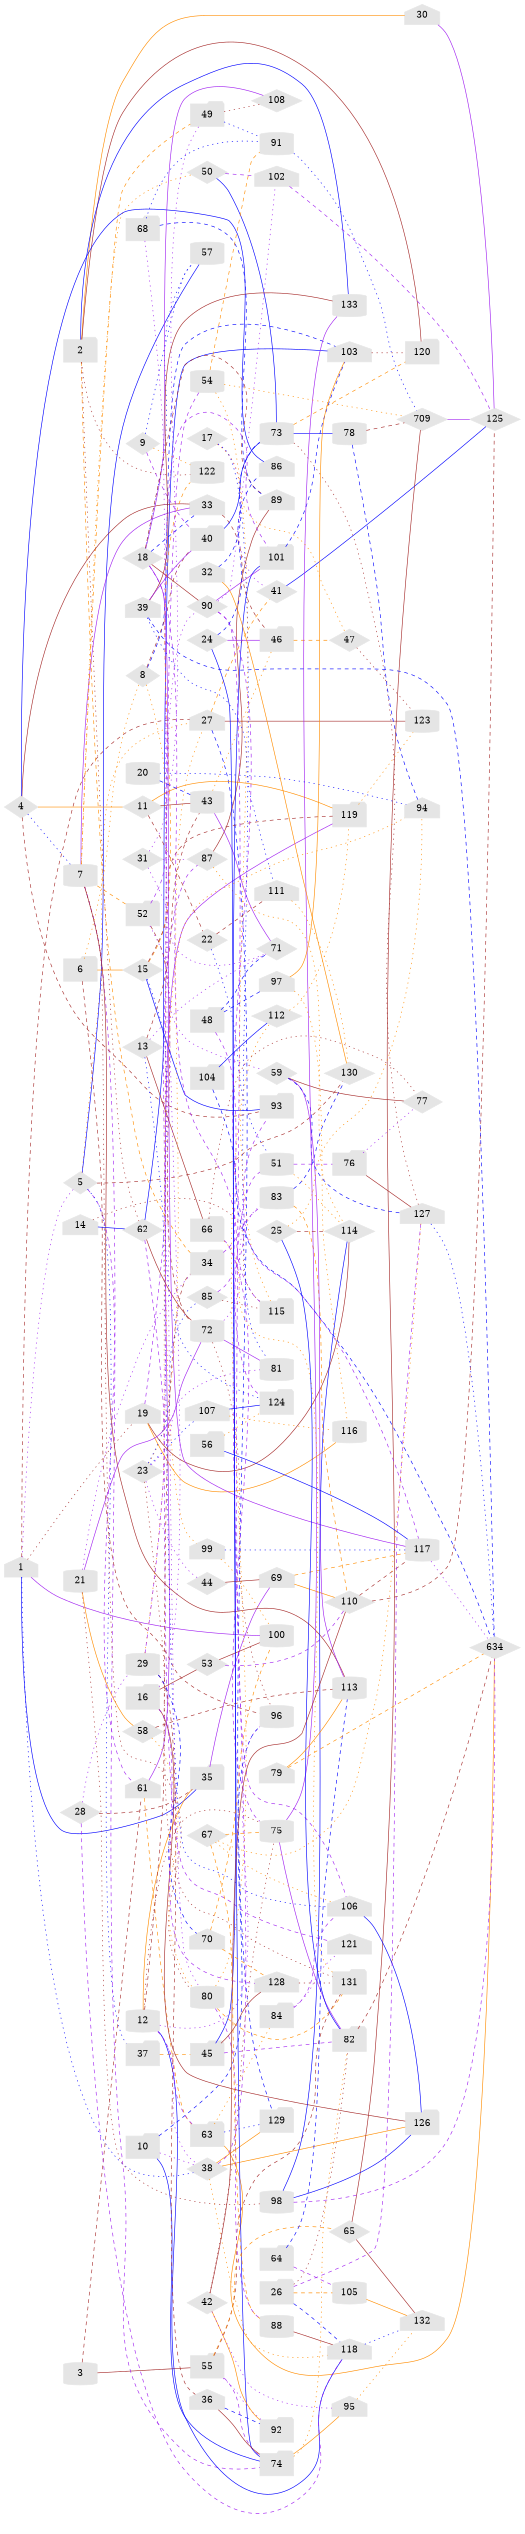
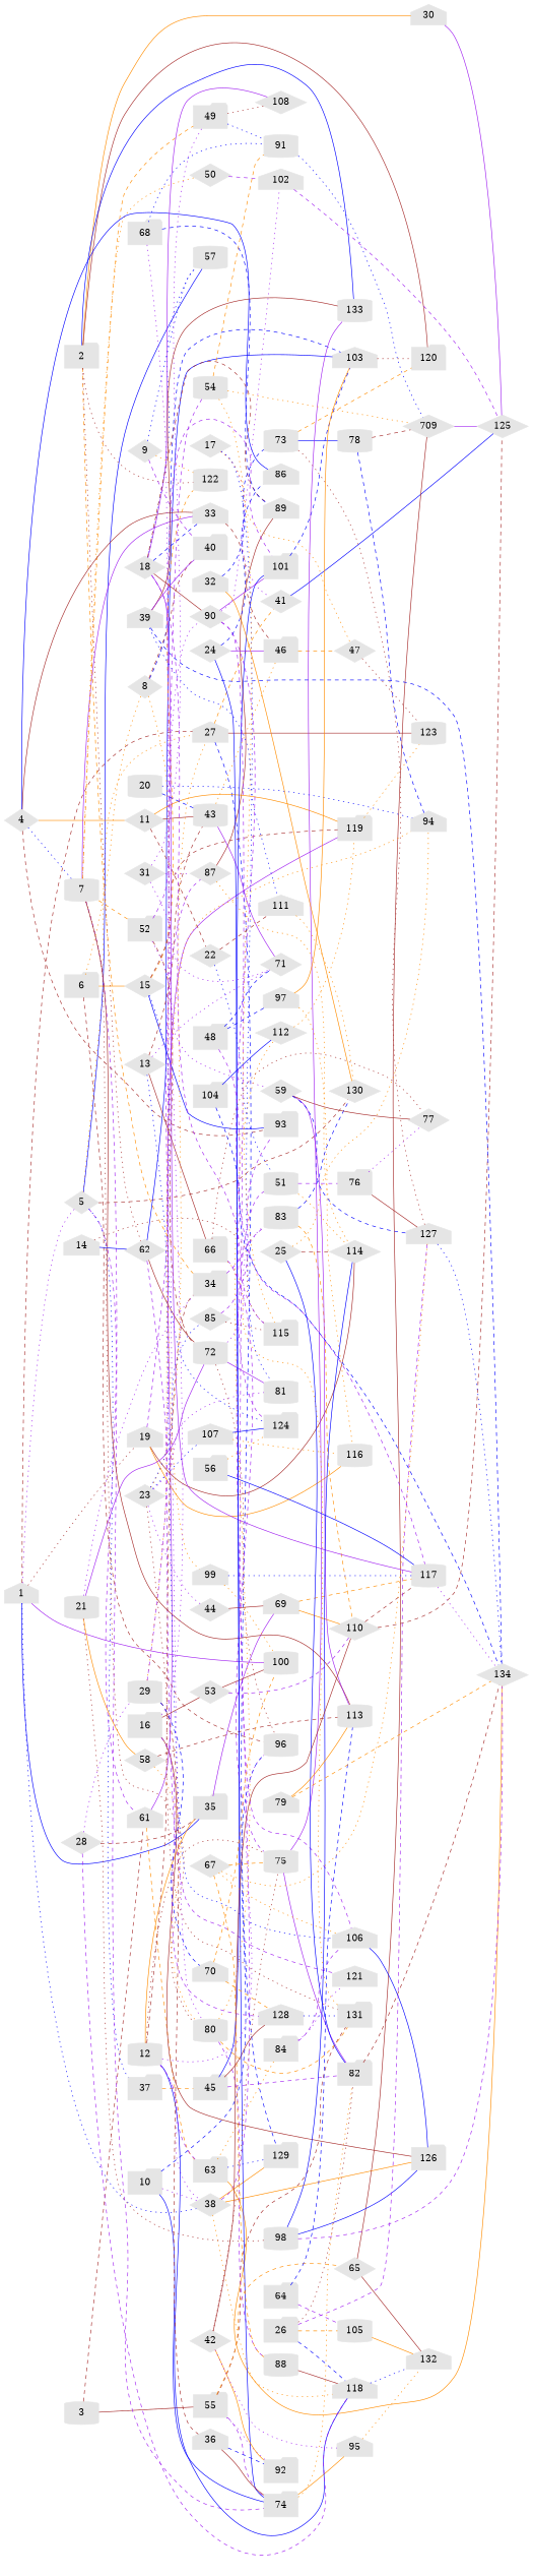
  graph {
    rankdir=LR
    node [color=gray90 shape=diamond style=filled]
    edge [color=purple style=dashed]
    1 [shape=house]
    5
    19 [shape=house]
    27 [shape=house]
    35 [shape=folder]
    38
    100 [shape=cylinder]
    61 [shape=house]
    37 [shape=folder]
    57 [shape=cylinder]
    130
    87
    114
    116 [shape=cylinder]
    41
    123 [shape=cylinder]
    129 [shape=folder]
    69 [shape=house]
    118 [shape=house]
    126 [shape=folder]
    51 [shape=cylinder]
    2 [shape=folder]
    30 [shape=house]
    34 [shape=folder]
    62
    120 [shape=folder]
    122 [shape=cylinder]
    133 [shape=cylinder]
    125
    83 [shape=cylinder]
    103 [shape=house]
    72 [shape=cylinder]
    121 [shape=house]
    3 [shape=cylinder]
    55 [shape=folder]
    74 [shape=folder]
    131 [shape=folder]
    92 [shape=folder]
    65
    119 [shape=folder]
    63 [shape=folder]
    7 [shape=cylinder]
    4
    11
    33 [shape=house]
    86 [shape=house]
    93 [shape=folder]
    49 [shape=folder]
    50
    52 [shape=folder]
    80 [shape=cylinder]
    113 [shape=cylinder]
    22
    43 [shape=cylinder]
    46 [shape=folder]
    45 [shape=folder]
    6 [shape=folder]
    8
    15
    96 [shape=cylinder]
    40 [shape=folder]
    99 [shape=house]
    124 [shape=folder]
    108
    91 [shape=cylinder]
    73 [shape=cylinder]
    102 [shape=house]
    101 [shape=folder]
    59
    82 [shape=folder]
    95 [shape=house]
    88 [shape=cylinder]
    112
    117 [shape=cylinder]
    9
    10 [shape=folder]
    111 [shape=house]
    71
    12 [shape=cylinder]
    75 [shape=cylinder]
-   134 [label=634]
+   134
    84 [shape=folder]
    132 [shape=house]
    13
    66 [shape=folder]
    106 [shape=house]
    77
    14 [shape=house]
    115 [shape=folder]
    16 [shape=folder]
    53
    90
    128 [shape=house]
    110
    17
    47
    81 [shape=cylinder]
    18
    89 [shape=house]
    20 [shape=cylinder]
    94 [shape=house]
    21 [shape=cylinder]
    58
    98 [shape=cylinder]
    76 [shape=folder]
    23
    44
    85
    107 [shape=house]
    24
    25
    26 [shape=folder]
    105 [shape=cylinder]
    127 [shape=house]
    28
    29 [shape=cylinder]
    36 [shape=house]
    54 [shape=cylinder]
    70 [shape=house]
    n120 [label=709]
    31
    32 [shape=house]
    78 [shape=cylinder]
    39 [shape=house]
    42
    48 [shape=folder]
    97 [shape=house]
    56 [shape=folder]
    68 [shape=folder]
    64 [shape=folder]
    67
    79 [shape=house]
    104 [shape=folder]
    1 -- 5 [style=dotted]
    1 -- 19 [color=brown style=dotted]
    1 -- 27 [color=brown]
    1 -- 35 [color=blue style=solid]
    1 -- 38 [color=blue style=dotted]
    1 -- 100 [style=solid]
    5 -- 27 [color=darkorange style=dotted]
    5 -- 61
    5 -- 37 [color=blue style=dotted]
    5 -- 57 [color=blue style=solid]
    5 -- 130 [color=brown]
    19 -- 87
    19 -- 114 [color=brown style=solid]
    19 -- 116 [color=darkorange style=solid]
    27 -- 41 [color=darkorange]
    27 -- 123 [color=brown style=solid]
    27 -- 129 [color=blue]
    35 -- 69 [style=solid]
    38 -- 129 [color=darkorange style=solid]
    38 -- 118 [color=darkorange style=dotted]
    38 -- 126 [color=darkorange style=solid]
    38 -- 51
    61 -- 119 [style=solid]
    61 -- 63 [color=darkorange]
    37 -- 45 [color=darkorange]
    87 -- 114 [color=darkorange style=dotted]
    87 -- 89 [color=brown style=solid]
    41 -- 125 [color=blue style=solid]
    69 -- 117 [color=darkorange]
    69 -- 110 [color=darkorange style=solid]
    118 -- 132 [color=blue style=dotted]
    51 -- 114 [color=darkorange style=dotted]
    51 -- 76
    2 -- 30 [color=darkorange style=solid]
    2 -- 34 [color=darkorange]
    2 -- 62 [color=brown style=dotted]
    2 -- 120 [color=brown style=solid]
    2 -- 122 [color=brown style=dotted]
    2 -- 133 [color=blue style=solid]
    30 -- 125 [style=solid]
    34 -- 83
    62 -- 103 [color=blue style=solid]
    62 -- 72 [color=brown style=solid]
    62 -- 121
    83 -- 130 [color=blue]
    83 -- 110 [color=darkorange]
    103 -- 120 [color=brown style=dotted]
    72 -- 83 [style=dotted]
    72 -- 96 [color=brown style=dotted]
    72 -- 81 [style=solid]
    3 -- 61 [color=brown]
    3 -- 55 [color=brown style=solid]
    55 -- 74
    55 -- 131 [color=brown]
    55 -- 92 [style=dotted]
    55 -- 65 [color=darkorange]
    74 -- 82 [color=darkorange style=dotted]
    74 -- 95 [color=darkorange style=solid]
    65 -- 132 [color=brown style=solid]
    65 -- n120 [color=brown style=solid]
    119 -- 123 [color=darkorange style=dotted]
    63 -- 129 [color=blue style=dotted]
    63 -- 134 [color=darkorange style=solid]
    63 -- 84 [color=darkorange style=dotted]
    7 -- 74
    7 -- 33 [style=solid]
    7 -- 49 [color=darkorange]
    7 -- 50 [color=darkorange style=dotted]
    7 -- 52 [color=darkorange]
    7 -- 80 [color=brown style=dotted]
    7 -- 113 [color=brown style=solid]
    4 -- 7 [color=blue style=dotted]
    4 -- 11 [color=darkorange style=solid]
    4 -- 33 [color=brown style=solid]
    4 -- 86 [color=blue style=solid]
    4 -- 93 [color=brown]
    11 -- 119 [color=darkorange style=solid]
    11 -- 22 [color=brown]
    11 -- 43 [color=brown style=solid]
    33 -- 46 [color=brown]
    49 -- 108 [color=brown style=dotted]
    49 -- 91 [color=blue style=dotted]
-   50 -- 73 [color=blue style=solid]
    50 -- 102
    52 -- 72 [color=brown]
    52 -- 101
    52 -- 59 [style=dotted]
    80 -- 131 [color=darkorange]
    80 -- 88
    80 -- 112 [color=darkorange style=dotted]
    22 -- 51 [color=blue style=dotted]
    22 -- 111 [color=brown]
    43 -- 46 [color=darkorange style=dotted]
    43 -- 71 [style=solid]
    46 -- 47 [color=darkorange]
    45 -- 101 [color=blue style=solid]
    45 -- 82
    45 -- 128 [color=brown style=solid]
    6 -- 8 [color=darkorange style=dotted]
    6 -- 15 [color=darkorange style=solid]
    6 -- 96 [color=brown]
    8 -- 103 [color=blue]
    8 -- 40 [color=brown]
    8 -- 99 [color=darkorange style=dotted]
    15 -- 122 [color=darkorange]
    15 -- 119 [color=brown]
    15 -- 93 [color=blue style=solid]
    15 -- 124 [color=blue style=dotted]
-   40 -- 73 [color=blue style=solid]
    99 -- 100 [color=darkorange style=dotted]
    99 -- 117 [color=blue style=dotted]
    91 -- n120 [color=blue style=dotted]
    73 -- 120 [color=darkorange]
    73 -- 127 [color=brown style=dotted]
    73 -- 78 [color=blue style=solid]
    102 -- 125
    101 -- 103 [color=blue]
    59 -- 113 [style=solid]
    59 -- 77 [color=brown style=solid]
    59 -- 127 [color=blue]
    82 -- 134 [color=brown]
    95 -- 132 [color=darkorange style=dotted]
    88 -- 118 [color=brown style=solid]
    112 -- 119 [color=darkorange style=dotted]
    117 -- 134 [style=dotted]
    9 -- 57 [color=blue style=dotted]
    9 -- 122 [color=darkorange style=dotted]
    9 -- 40
    10 -- 38 [style=dotted]
    10 -- 74 [color=blue style=solid]
    10 -- 96 [color=blue]
    111 -- 130 [color=darkorange style=dotted]
    12 -- 35 [color=darkorange style=solid]
    12 -- 38 [style=dotted]
    12 -- 118 [color=blue style=solid]
    12 -- 34 [color=brown]
    12 -- 63
    12 -- 96 [style=dotted]
    12 -- 75 [color=brown style=dotted]
    75 -- 133 [style=solid]
    75 -- 82 [style=solid]
    84 -- 121 [style=dotted]
    84 -- 106
    13 -- 43 [color=brown]
    13 -- 71 [style=dotted]
    13 -- 66 [color=brown style=solid]
    13 -- 106 [color=blue style=dotted]
    66 -- 131 [color=darkorange style=dotted]
    66 -- 75
    66 -- 77 [color=brown style=dotted]
    106 -- 126 [color=blue style=solid]
    14 -- 62 [color=blue style=solid]
    14 -- 115 [color=brown style=dotted]
    16 -- 126 [color=brown style=solid]
    16 -- 53 [color=brown style=solid]
    16 -- 90 [style=dotted]
    16 -- 128
    53 -- 100 [color=brown style=solid]
    53 -- 110
    90 -- 102 [style=dotted]
    90 -- 101 [style=solid]
    90 -- 117
    90 -- 106
-   128 -- 131 [color=brown style=dotted]
+   128 -- 131 [color=blue style=dotted]
    110 -- 125 [color=brown]
    110 -- 117 [color=brown]
    17 -- 41 [style=dotted]
    17 -- 47 [color=darkorange style=dotted]
    17 -- 81 [color=blue style=dotted]
    47 -- 123 [color=brown style=dotted]
    18 -- 57 [color=blue style=dotted]
    18 -- 33 [color=blue]
    18 -- 108 [style=solid]
    18 -- 117 [style=solid]
    18 -- 115
    18 -- 90 [color=brown style=solid]
    18 -- 89 [color=brown]
    20 -- 43 [color=blue]
    20 -- 94 [color=blue style=dotted]
    21 -- 34 [style=dotted]
    21 -- 72 [style=solid]
    21 -- 58 [color=darkorange style=solid]
    21 -- 98 [color=brown style=dotted]
    58 -- 80 [color=darkorange style=dotted]
    58 -- 113 [color=brown]
    98 -- 114 [color=blue style=solid]
    98 -- 126 [color=blue style=solid]
    98 -- 134
    76 -- 77 [style=dotted]
    76 -- 127 [color=brown style=solid]
    23 -- 27 [color=darkorange style=dotted]
    23 -- 131 [color=brown style=dotted]
    23 -- 81 [style=dotted]
    23 -- 44 [style=dotted]
    23 -- 85 [color=blue style=dotted]
    23 -- 107 [color=blue style=dotted]
    44 -- 69 [color=brown style=solid]
    85 -- 93
    85 -- 115 [color=brown style=dotted]
    107 -- 116 [color=darkorange style=dotted]
    107 -- 124 [color=blue style=solid]
    24 -- 74 [color=blue style=solid]
    24 -- 86 [color=blue]
    24 -- 46 [style=solid]
    25 -- 114 [color=brown]
    25 -- 82 [color=blue style=solid]
    25 -- 94 [color=darkorange style=dotted]
    26 -- 118 [color=blue]
    26 -- 82 [color=brown style=dotted]
    26 -- 105 [color=darkorange]
    26 -- 127
    105 -- 132 [color=darkorange style=solid]
    127 -- 134 [color=blue style=dotted]
    28 -- 35 [color=brown]
    28 -- 118
    28 -- 29 [style=dotted]
    29 -- 94 [color=darkorange style=dotted]
    29 -- 36 [color=brown]
    29 -- 54
    29 -- 70 [color=blue]
    36 -- 74 [color=brown style=solid]
    36 -- 92 [color=blue]
    54 -- 91 [color=darkorange]
    54 -- 115 [color=darkorange style=dotted]
    54 -- n120 [color=darkorange style=dotted]
    70 -- 100 [color=darkorange]
    70 -- 128 [color=darkorange]
    n120 -- 125 [style=solid]
    31 -- 87 [style=dotted]
    31 -- 49 [style=dotted]
    31 -- 71 [style=dotted]
    32 -- 130 [color=darkorange style=solid]
    32 -- 73 [color=blue]
    78 -- 94 [color=blue]
    78 -- n120 [color=brown]
    39 -- 133 [color=brown style=solid]
    39 -- 40 [style=solid]
    39 -- 111 [color=blue style=dotted]
    39 -- 134 [color=blue]
    42 -- 92 [color=darkorange style=solid]
    42 -- 95 [style=dotted]
    42 -- 75 [color=brown style=dotted]
    42 -- 110 [color=brown style=solid]
    48 -- 124
    48 -- 71 [color=blue]
    48 -- 97 [color=blue]
    97 -- 116 [color=darkorange style=dotted]
    97 -- 103 [color=darkorange style=solid]
    56 -- 124 [color=darkorange style=dotted]
    56 -- 117 [color=blue style=solid]
    68 -- 80 [style=dotted]
    68 -- 91 [color=blue style=dotted]
    68 -- 89 [color=blue]
    64 -- 113 [color=blue]
    64 -- 105
    67 -- 88 [color=darkorange]
    67 -- 75 [color=darkorange]
    67 -- 106 [color=darkorange style=dotted]
    67 -- 127 [color=darkorange style=dotted]
    79 -- 113 [color=darkorange style=solid]
    79 -- 134 [color=darkorange]
    104 -- 112 [color=blue style=solid]
    104 -- 134 [color=blue]
  }
